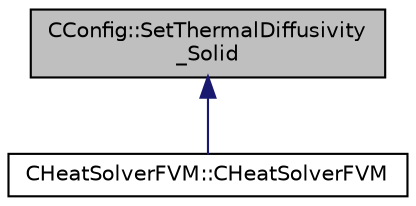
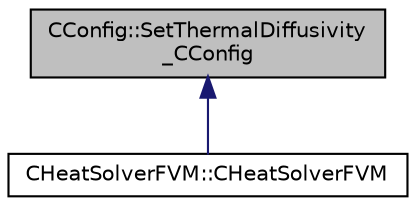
  digraph {
    rankdir=TB
    node [color=black fontname=Helvetica fontsize=10 shape=record style=filled]
-   n1 [fillcolor=grey75 fontcolor=black height=0.2 label="CConfig::SetThermalDiffusivity\l_Solid" width=0.4]
+   n1 [fillcolor=grey75 fontcolor=black height=0.2 label="CConfig::SetThermalDiffusivity\l_CConfig" width=0.4]
    n2 [fillcolor=white height=0.2 label="CHeatSolverFVM::CHeatSolverFVM" width=0.4]
    n1 -> n2 [color=midnightblue dir=back fontname=Helvetica fontsize=10 labelfontname=Helvetica labelfontsize=10 style=solid]
  }
